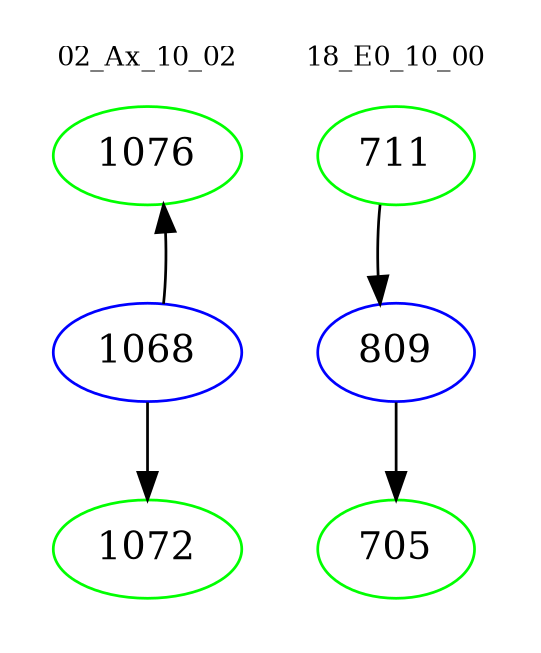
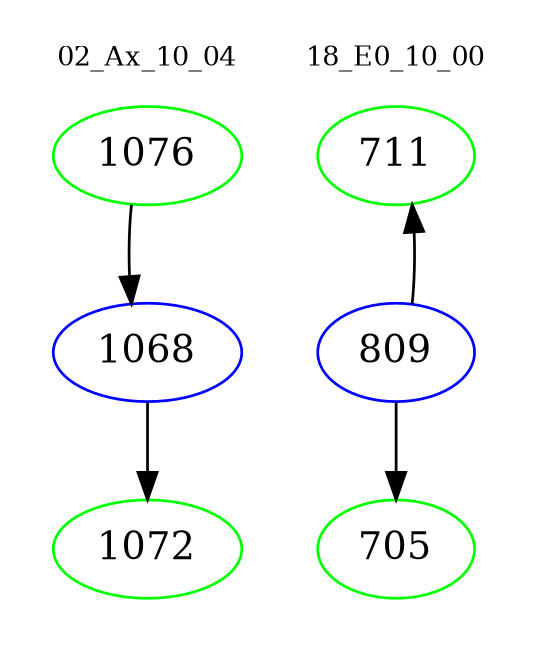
  digraph {
    node [color=green]
    edge [color=black]
    n1 [label=1076]
    n2 [color=blue label=1068]
    n3 [label=1072]
    n4 [label=711]
    n5 [color=blue label=809]
    n6 [label=705]
    subgraph cluster_1 {
      color=white
      fontsize=10
-     label="02_Ax_10_02"
+     label="02_Ax_10_04"
      n1
      n2
      n3
    }
    subgraph cluster_2 {
      color=white
      fontsize=10
      label="18_E0_10_00"
      n4
      n5
      n6
    }
-   n2 -> n1
+   n1 -> n2
    n2 -> n3
-   n4 -> n5
+   n5 -> n4
    n5 -> n6
  }
